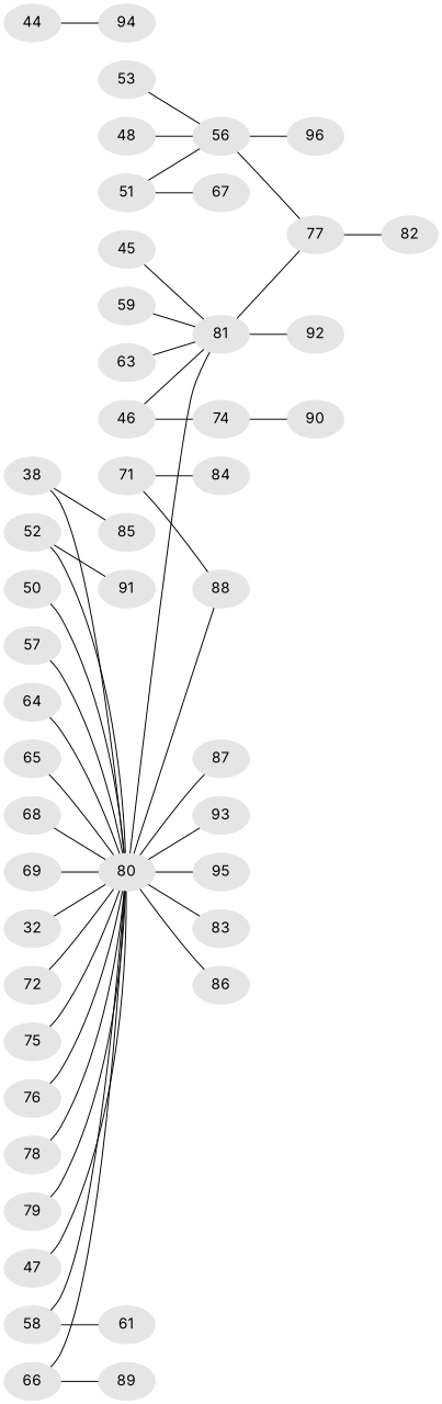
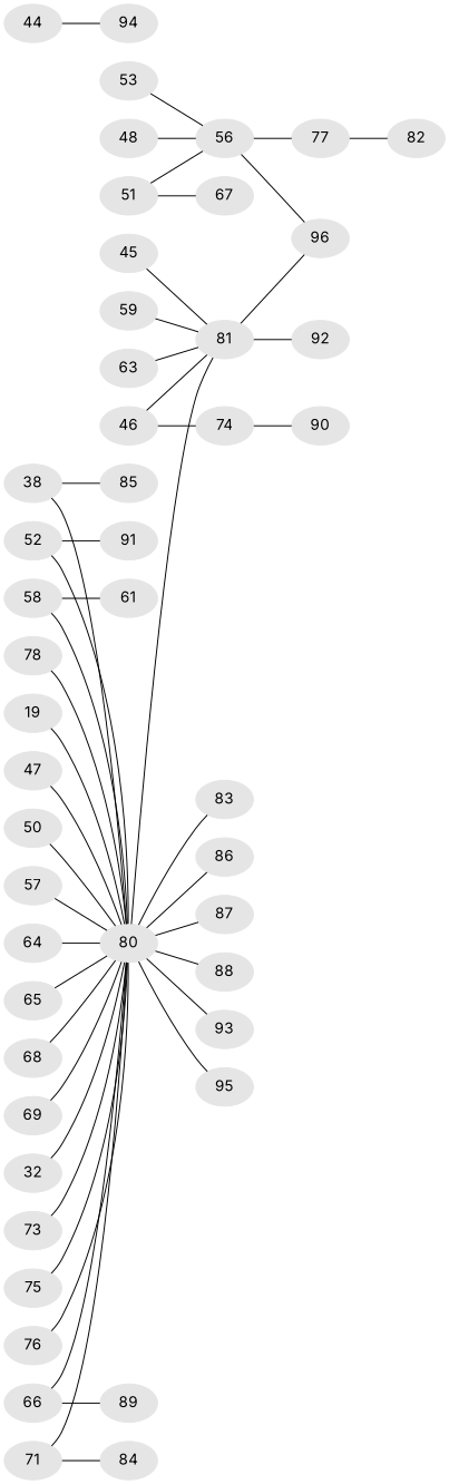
  graph {
    fontname=Inter
    rankdir=LR
    node [color=gray90 fontname=Inter style=filled]
    edge [fontname=Inter]
    80 [super="+28+39+60+62+41"]
    81 [super="+10+11+15+37+29+70"]
    83
    86
    87
    88
    93
    95
    38
    85
    44
    94
    92
    96
    45
    46
    74
    90
    47
    48 [super="+31"]
    56 [super="+26+34+36"]
    77
    50
    51
    67
    52
    91
    53
    82
    57
    58
    61
    59
    63
    64
    65
    66
    89
    68
    69
    71
    84
    n43 [label=32]
-   73 [label=72]
+   73
    75
    76
    78
-   79
+   79 [label=19]
    80 -- 81
    80 -- 83
    80 -- 86
    80 -- 87
    80 -- 88
    80 -- 93
    80 -- 95
    81 -- 92
-   81 -- 77
+   81 -- 96
    38 -- 80
    38 -- 85
    44 -- 94
    45 -- 81
    46 -- 81
    46 -- 74
    74 -- 90
    47 -- 80
    48 -- 56
    56 -- 96
    56 -- 77
    77 -- 82
    50 -- 80
    51 -- 56
    51 -- 67
    52 -- 80
    52 -- 91
    53 -- 56
    57 -- 80
    58 -- 80
    58 -- 61
    59 -- 81
    63 -- 81
    64 -- 80
    65 -- 80
    66 -- 80
    66 -- 89
    68 -- 80
    69 -- 80
-   71 -- 88
+   71 -- 80
    71 -- 84
    n43 -- 80
    73 -- 80
    75 -- 80
    76 -- 80
    78 -- 80
    79 -- 80
  }
